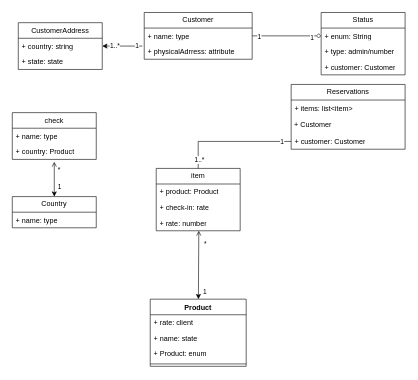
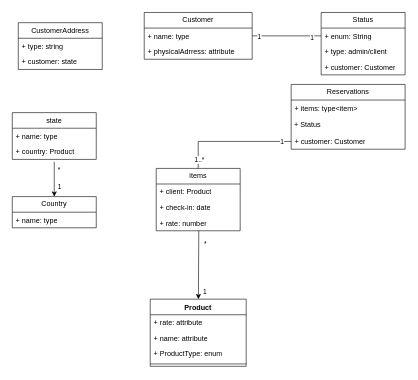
  <mxCell id="0" />
  <mxCell id="1" parent="0" />
  <mxCell id="2" value="Product" style="swimlane;fontStyle=1;align=center;verticalAlign=top;childLayout=stackLayout;horizontal=1;startSize=26;horizontalStack=0;resizeParent=1;resizeParentMax=0;resizeLast=0;collapsible=1;marginBottom=0;whiteSpace=wrap;html=1;" vertex="1" parent="1"><mxGeometry x="250" y="498.02" width="160" height="112" as="geometry" /></mxCell>
- <mxCell id="3" value="+ rate: client" style="text;strokeColor=none;fillColor=none;align=left;verticalAlign=top;spacingLeft=4;spacingRight=4;overflow=hidden;rotatable=0;points=[[0,0.5],[1,0.5]];portConstraint=eastwest;whiteSpace=wrap;html=1;" vertex="1" parent="2"><mxGeometry y="26" width="160" height="26" as="geometry" /></mxCell>
- <mxCell id="4" value="+ name: state" style="text;strokeColor=none;fillColor=none;align=left;verticalAlign=top;spacingLeft=4;spacingRight=4;overflow=hidden;rotatable=0;points=[[0,0.5],[1,0.5]];portConstraint=eastwest;whiteSpace=wrap;html=1;" vertex="1" parent="2"><mxGeometry y="52" width="160" height="26" as="geometry" /></mxCell>
- <mxCell id="5" value="+ Product: enum" style="text;strokeColor=none;fillColor=none;align=left;verticalAlign=top;spacingLeft=4;spacingRight=4;overflow=hidden;rotatable=0;points=[[0,0.5],[1,0.5]];portConstraint=eastwest;whiteSpace=wrap;html=1;" vertex="1" parent="2"><mxGeometry y="78" width="160" height="26" as="geometry" /></mxCell>
+ <mxCell id="3" value="+ rate: attribute" style="text;strokeColor=none;fillColor=none;align=left;verticalAlign=top;spacingLeft=4;spacingRight=4;overflow=hidden;rotatable=0;points=[[0,0.5],[1,0.5]];portConstraint=eastwest;whiteSpace=wrap;html=1;" vertex="1" parent="2"><mxGeometry y="26" width="160" height="26" as="geometry" /></mxCell>
+ <mxCell id="4" value="+ name: attribute" style="text;strokeColor=none;fillColor=none;align=left;verticalAlign=top;spacingLeft=4;spacingRight=4;overflow=hidden;rotatable=0;points=[[0,0.5],[1,0.5]];portConstraint=eastwest;whiteSpace=wrap;html=1;" vertex="1" parent="2"><mxGeometry y="52" width="160" height="26" as="geometry" /></mxCell>
+ <mxCell id="5" value="+ ProductType: enum" style="text;strokeColor=none;fillColor=none;align=left;verticalAlign=top;spacingLeft=4;spacingRight=4;overflow=hidden;rotatable=0;points=[[0,0.5],[1,0.5]];portConstraint=eastwest;whiteSpace=wrap;html=1;" vertex="1" parent="2"><mxGeometry y="78" width="160" height="26" as="geometry" /></mxCell>
  <mxCell id="6" value="" style="line;strokeWidth=1;fillColor=none;align=left;verticalAlign=middle;spacingTop=-1;spacingLeft=3;spacingRight=3;rotatable=0;labelPosition=right;points=[];portConstraint=eastwest;strokeColor=inherit;" vertex="1" parent="2"><mxGeometry y="104" width="160" height="8" as="geometry" /></mxCell>
  <mxCell id="7" value="Reservations" style="swimlane;fontStyle=0;childLayout=stackLayout;horizontal=1;startSize=26;fillColor=none;horizontalStack=0;resizeParent=1;resizeParentMax=0;resizeLast=0;collapsible=1;marginBottom=0;whiteSpace=wrap;html=1;" vertex="1" parent="1"><mxGeometry x="485" y="140" width="190" height="108" as="geometry" /></mxCell>
- <mxCell id="8" value="+ items: list&amp;lt;item&amp;gt;" style="text;strokeColor=none;fillColor=none;align=left;verticalAlign=top;spacingLeft=4;spacingRight=4;overflow=hidden;rotatable=0;points=[[0,0.5],[1,0.5]];portConstraint=eastwest;whiteSpace=wrap;html=1;" vertex="1" parent="7"><mxGeometry y="26" width="190" height="26" as="geometry" /></mxCell>
- <mxCell id="9" value="&amp;nbsp;+ Customer" style="text;html=1;strokeColor=none;fillColor=none;align=left;verticalAlign=middle;whiteSpace=wrap;rounded=0;" vertex="1" parent="7"><mxGeometry y="52" width="190" height="30" as="geometry" /></mxCell>
+ <mxCell id="8" value="+ items: type&amp;lt;item&amp;gt;" style="text;strokeColor=none;fillColor=none;align=left;verticalAlign=top;spacingLeft=4;spacingRight=4;overflow=hidden;rotatable=0;points=[[0,0.5],[1,0.5]];portConstraint=eastwest;whiteSpace=wrap;html=1;" vertex="1" parent="7"><mxGeometry y="26" width="190" height="26" as="geometry" /></mxCell>
+ <mxCell id="9" value="&amp;nbsp;+ Status" style="text;html=1;strokeColor=none;fillColor=none;align=left;verticalAlign=middle;whiteSpace=wrap;rounded=0;" vertex="1" parent="7"><mxGeometry y="52" width="190" height="30" as="geometry" /></mxCell>
  <mxCell id="10" value="+ customer: Customer" style="text;strokeColor=none;fillColor=none;align=left;verticalAlign=top;spacingLeft=4;spacingRight=4;overflow=hidden;rotatable=0;points=[[0,0.5],[1,0.5]];portConstraint=eastwest;whiteSpace=wrap;html=1;" vertex="1" parent="7"><mxGeometry y="82" width="190" height="26" as="geometry" /></mxCell>
- <mxCell id="11" style="rounded=0;orthogonalLoop=1;jettySize=auto;html=1;entryX=0;entryY=0.5;entryDx=0;entryDy=0;endArrow=diamond;endFill=0;" edge="1" parent="1" source="14" target="42"><mxGeometry relative="1" as="geometry" /></mxCell>
+ <mxCell id="11" style="rounded=0;orthogonalLoop=1;jettySize=auto;html=1;entryX=0;entryY=0.5;entryDx=0;entryDy=0;endArrow=none;endFill=0;" edge="1" parent="1" source="14" target="42"><mxGeometry relative="1" as="geometry" /></mxCell>
  <mxCell id="12" value="1" style="edgeLabel;html=1;align=center;verticalAlign=middle;resizable=0;points=[];" vertex="1" connectable="0" parent="11"><mxGeometry x="-0.808" relative="1" as="geometry"><mxPoint as="offset" /></mxGeometry></mxCell>
  <mxCell id="13" value="1" style="edgeLabel;html=1;align=center;verticalAlign=middle;resizable=0;points=[];" vertex="1" connectable="0" parent="11"><mxGeometry x="0.729" y="-3" relative="1" as="geometry"><mxPoint as="offset" /></mxGeometry></mxCell>
  <mxCell id="14" value="Customer" style="swimlane;fontStyle=0;childLayout=stackLayout;horizontal=1;startSize=26;fillColor=none;horizontalStack=0;resizeParent=1;resizeParentMax=0;resizeLast=0;collapsible=1;marginBottom=0;whiteSpace=wrap;html=1;" vertex="1" parent="1"><mxGeometry x="240" y="20" width="180" height="78" as="geometry" /></mxCell>
  <mxCell id="15" value="+ name: type" style="text;strokeColor=none;fillColor=none;align=left;verticalAlign=top;spacingLeft=4;spacingRight=4;overflow=hidden;rotatable=0;points=[[0,0.5],[1,0.5]];portConstraint=eastwest;whiteSpace=wrap;html=1;" vertex="1" parent="14"><mxGeometry y="26" width="180" height="26" as="geometry" /></mxCell>
  <mxCell id="16" value="+ physicalAdrress: attribute" style="text;strokeColor=none;fillColor=none;align=left;verticalAlign=top;spacingLeft=4;spacingRight=4;overflow=hidden;rotatable=0;points=[[0,0.5],[1,0.5]];portConstraint=eastwest;whiteSpace=wrap;html=1;" vertex="1" parent="14"><mxGeometry y="52" width="180" height="26" as="geometry" /></mxCell>
  <mxCell id="17" style="edgeStyle=orthogonalEdgeStyle;rounded=0;orthogonalLoop=1;jettySize=auto;html=1;entryX=0;entryY=0.5;entryDx=0;entryDy=0;endArrow=none;endFill=0;" edge="1" parent="1" source="20" target="10"><mxGeometry relative="1" as="geometry" /></mxCell>
  <mxCell id="18" value="1..*" style="edgeLabel;html=1;align=center;verticalAlign=middle;resizable=0;points=[];" vertex="1" connectable="0" parent="17"><mxGeometry x="-0.904" y="-1" relative="1" as="geometry"><mxPoint y="-5" as="offset" /></mxGeometry></mxCell>
  <mxCell id="19" value="1" style="edgeLabel;html=1;align=center;verticalAlign=middle;resizable=0;points=[];" vertex="1" connectable="0" parent="17"><mxGeometry x="0.835" relative="1" as="geometry"><mxPoint as="offset" /></mxGeometry></mxCell>
- <mxCell id="20" value="item" style="swimlane;fontStyle=0;childLayout=stackLayout;horizontal=1;startSize=26;fillColor=none;horizontalStack=0;resizeParent=1;resizeParentMax=0;resizeLast=0;collapsible=1;marginBottom=0;whiteSpace=wrap;html=1;" vertex="1" parent="1"><mxGeometry x="260" y="280" width="140" height="104" as="geometry" /></mxCell>
- <mxCell id="21" value="+ product: Product" style="text;strokeColor=none;fillColor=none;align=left;verticalAlign=top;spacingLeft=4;spacingRight=4;overflow=hidden;rotatable=0;points=[[0,0.5],[1,0.5]];portConstraint=eastwest;whiteSpace=wrap;html=1;" vertex="1" parent="20"><mxGeometry y="26" width="140" height="26" as="geometry" /></mxCell>
- <mxCell id="22" value="+ check-in: rate" style="text;strokeColor=none;fillColor=none;align=left;verticalAlign=top;spacingLeft=4;spacingRight=4;overflow=hidden;rotatable=0;points=[[0,0.5],[1,0.5]];portConstraint=eastwest;whiteSpace=wrap;html=1;" vertex="1" parent="20"><mxGeometry y="52" width="140" height="26" as="geometry" /></mxCell>
+ <mxCell id="20" value="items" style="swimlane;fontStyle=0;childLayout=stackLayout;horizontal=1;startSize=26;fillColor=none;horizontalStack=0;resizeParent=1;resizeParentMax=0;resizeLast=0;collapsible=1;marginBottom=0;whiteSpace=wrap;html=1;" vertex="1" parent="1"><mxGeometry x="260" y="280" width="140" height="104" as="geometry" /></mxCell>
+ <mxCell id="21" value="+ client: Product" style="text;strokeColor=none;fillColor=none;align=left;verticalAlign=top;spacingLeft=4;spacingRight=4;overflow=hidden;rotatable=0;points=[[0,0.5],[1,0.5]];portConstraint=eastwest;whiteSpace=wrap;html=1;" vertex="1" parent="20"><mxGeometry y="26" width="140" height="26" as="geometry" /></mxCell>
+ <mxCell id="22" value="+ check-in: date" style="text;strokeColor=none;fillColor=none;align=left;verticalAlign=top;spacingLeft=4;spacingRight=4;overflow=hidden;rotatable=0;points=[[0,0.5],[1,0.5]];portConstraint=eastwest;whiteSpace=wrap;html=1;" vertex="1" parent="20"><mxGeometry y="52" width="140" height="26" as="geometry" /></mxCell>
  <mxCell id="23" value="+ rate: number" style="text;strokeColor=none;fillColor=none;align=left;verticalAlign=top;spacingLeft=4;spacingRight=4;overflow=hidden;rotatable=0;points=[[0,0.5],[1,0.5]];portConstraint=eastwest;whiteSpace=wrap;html=1;" vertex="1" parent="20"><mxGeometry y="78" width="140" height="26" as="geometry" /></mxCell>
- <mxCell id="24" style="rounded=0;orthogonalLoop=1;jettySize=auto;html=1;entryX=0.507;entryY=1;entryDx=0;entryDy=0;entryPerimeter=0;startArrow=classic;startFill=1;endArrow=open;endFill=0;" edge="1" parent="1" source="2" target="23"><mxGeometry relative="1" as="geometry" /></mxCell>
+ <mxCell id="24" style="rounded=0;orthogonalLoop=1;jettySize=auto;html=1;entryX=0.507;entryY=1;entryDx=0;entryDy=0;entryPerimeter=0;startArrow=classic;startFill=1;endArrow=none;endFill=0;" edge="1" parent="1" source="2" target="23"><mxGeometry relative="1" as="geometry" /></mxCell>
  <mxCell id="25" value="1" style="edgeLabel;html=1;align=center;verticalAlign=middle;resizable=0;points=[];" vertex="1" connectable="0" parent="24"><mxGeometry x="-0.776" y="2" relative="1" as="geometry"><mxPoint x="12" as="offset" /></mxGeometry></mxCell>
  <mxCell id="26" value="*" style="edgeLabel;html=1;align=center;verticalAlign=middle;resizable=0;points=[];" vertex="1" connectable="0" parent="24"><mxGeometry x="0.776" y="-1" relative="1" as="geometry"><mxPoint x="10" y="8" as="offset" /></mxGeometry></mxCell>
  <mxCell id="27" value="CustomerAddress" style="swimlane;fontStyle=0;childLayout=stackLayout;horizontal=1;startSize=26;fillColor=none;horizontalStack=0;resizeParent=1;resizeParentMax=0;resizeLast=0;collapsible=1;marginBottom=0;whiteSpace=wrap;html=1;" vertex="1" parent="1"><mxGeometry x="30" y="37" width="140" height="78" as="geometry" /></mxCell>
- <mxCell id="28" value="+ country: string" style="text;strokeColor=none;fillColor=none;align=left;verticalAlign=top;spacingLeft=4;spacingRight=4;overflow=hidden;rotatable=0;points=[[0,0.5],[1,0.5]];portConstraint=eastwest;whiteSpace=wrap;html=1;" vertex="1" parent="27"><mxGeometry y="26" width="140" height="26" as="geometry" /></mxCell>
- <mxCell id="29" value="+ state: state" style="text;strokeColor=none;fillColor=none;align=left;verticalAlign=top;spacingLeft=4;spacingRight=4;overflow=hidden;rotatable=0;points=[[0,0.5],[1,0.5]];portConstraint=eastwest;whiteSpace=wrap;html=1;" vertex="1" parent="27"><mxGeometry y="52" width="140" height="26" as="geometry" /></mxCell>
- <mxCell id="30" value="check" style="swimlane;fontStyle=0;childLayout=stackLayout;horizontal=1;startSize=26;fillColor=none;horizontalStack=0;resizeParent=1;resizeParentMax=0;resizeLast=0;collapsible=1;marginBottom=0;whiteSpace=wrap;html=1;" vertex="1" parent="1"><mxGeometry x="20" y="187" width="140" height="78" as="geometry" /></mxCell>
+ <mxCell id="28" value="+ type: string" style="text;strokeColor=none;fillColor=none;align=left;verticalAlign=top;spacingLeft=4;spacingRight=4;overflow=hidden;rotatable=0;points=[[0,0.5],[1,0.5]];portConstraint=eastwest;whiteSpace=wrap;html=1;" vertex="1" parent="27"><mxGeometry y="26" width="140" height="26" as="geometry" /></mxCell>
+ <mxCell id="29" value="+ customer: state" style="text;strokeColor=none;fillColor=none;align=left;verticalAlign=top;spacingLeft=4;spacingRight=4;overflow=hidden;rotatable=0;points=[[0,0.5],[1,0.5]];portConstraint=eastwest;whiteSpace=wrap;html=1;" vertex="1" parent="27"><mxGeometry y="52" width="140" height="26" as="geometry" /></mxCell>
+ <mxCell id="30" value="state" style="swimlane;fontStyle=0;childLayout=stackLayout;horizontal=1;startSize=26;fillColor=none;horizontalStack=0;resizeParent=1;resizeParentMax=0;resizeLast=0;collapsible=1;marginBottom=0;whiteSpace=wrap;html=1;" vertex="1" parent="1"><mxGeometry x="20" y="187" width="140" height="78" as="geometry" /></mxCell>
  <mxCell id="31" value="+ name: type" style="text;strokeColor=none;fillColor=none;align=left;verticalAlign=top;spacingLeft=4;spacingRight=4;overflow=hidden;rotatable=0;points=[[0,0.5],[1,0.5]];portConstraint=eastwest;whiteSpace=wrap;html=1;" vertex="1" parent="30"><mxGeometry y="26" width="140" height="26" as="geometry" /></mxCell>
  <mxCell id="32" value="+ country: Product" style="text;strokeColor=none;fillColor=none;align=left;verticalAlign=top;spacingLeft=4;spacingRight=4;overflow=hidden;rotatable=0;points=[[0,0.5],[1,0.5]];portConstraint=eastwest;whiteSpace=wrap;html=1;" vertex="1" parent="30"><mxGeometry y="52" width="140" height="26" as="geometry" /></mxCell>
- <mxCell id="33" style="edgeStyle=orthogonalEdgeStyle;rounded=0;orthogonalLoop=1;jettySize=auto;html=1;entryX=-0.017;entryY=0.154;entryDx=0;entryDy=0;entryPerimeter=0;startArrow=classic;startFill=1;endArrow=none;endFill=0;" edge="1" parent="1" source="27" target="16"><mxGeometry relative="1" as="geometry" /></mxCell>
- <mxCell id="34" value="1..*" style="edgeLabel;html=1;align=center;verticalAlign=middle;resizable=0;points=[];" vertex="1" connectable="0" parent="33"><mxGeometry x="-0.671" y="2" relative="1" as="geometry"><mxPoint x="9" as="offset" /></mxGeometry></mxCell>
- <mxCell id="35" value="1" style="edgeLabel;html=1;align=center;verticalAlign=middle;resizable=0;points=[];" vertex="1" connectable="0" parent="33"><mxGeometry x="0.703" y="2" relative="1" as="geometry"><mxPoint as="offset" /></mxGeometry></mxCell>
  <mxCell id="36" value="Country" style="swimlane;fontStyle=0;childLayout=stackLayout;horizontal=1;startSize=26;fillColor=none;horizontalStack=0;resizeParent=1;resizeParentMax=0;resizeLast=0;collapsible=1;marginBottom=0;whiteSpace=wrap;html=1;" vertex="1" parent="1"><mxGeometry x="20" y="327" width="140" height="52" as="geometry" /></mxCell>
  <mxCell id="37" value="+ name: type" style="text;strokeColor=none;fillColor=none;align=left;verticalAlign=top;spacingLeft=4;spacingRight=4;overflow=hidden;rotatable=0;points=[[0,0.5],[1,0.5]];portConstraint=eastwest;whiteSpace=wrap;html=1;" vertex="1" parent="36"><mxGeometry y="26" width="140" height="26" as="geometry" /></mxCell>
- <mxCell id="38" style="rounded=0;orthogonalLoop=1;jettySize=auto;html=1;entryX=0.5;entryY=1.154;entryDx=0;entryDy=0;entryPerimeter=0;startArrow=classic;startFill=1;endArrow=open;endFill=0;" edge="1" parent="1" source="36" target="32"><mxGeometry relative="1" as="geometry" /></mxCell>
+ <mxCell id="38" style="rounded=0;orthogonalLoop=1;jettySize=auto;html=1;entryX=0.5;entryY=1.154;entryDx=0;entryDy=0;entryPerimeter=0;startArrow=classic;startFill=1;endArrow=none;endFill=0;" edge="1" parent="1" source="36" target="32"><mxGeometry relative="1" as="geometry" /></mxCell>
  <mxCell id="39" value="1" style="edgeLabel;html=1;align=center;verticalAlign=middle;resizable=0;points=[];" vertex="1" connectable="0" parent="38"><mxGeometry x="-0.517" y="-2" relative="1" as="geometry"><mxPoint x="6" y="-3" as="offset" /></mxGeometry></mxCell>
  <mxCell id="40" value="*" style="edgeLabel;html=1;align=center;verticalAlign=middle;resizable=0;points=[];" vertex="1" connectable="0" parent="38"><mxGeometry x="0.586" y="-3" relative="1" as="geometry"><mxPoint x="4" as="offset" /></mxGeometry></mxCell>
  <mxCell id="41" value="Status" style="swimlane;fontStyle=0;childLayout=stackLayout;horizontal=1;startSize=26;fillColor=none;horizontalStack=0;resizeParent=1;resizeParentMax=0;resizeLast=0;collapsible=1;marginBottom=0;whiteSpace=wrap;html=1;" vertex="1" parent="1"><mxGeometry x="535" y="20" width="140" height="104" as="geometry" /></mxCell>
  <mxCell id="42" value="+ enum: String" style="text;strokeColor=none;fillColor=none;align=left;verticalAlign=top;spacingLeft=4;spacingRight=4;overflow=hidden;rotatable=0;points=[[0,0.5],[1,0.5]];portConstraint=eastwest;whiteSpace=wrap;html=1;" vertex="1" parent="41"><mxGeometry y="26" width="140" height="26" as="geometry" /></mxCell>
- <mxCell id="43" value="+ type: admin/number" style="text;strokeColor=none;fillColor=none;align=left;verticalAlign=top;spacingLeft=4;spacingRight=4;overflow=hidden;rotatable=0;points=[[0,0.5],[1,0.5]];portConstraint=eastwest;whiteSpace=wrap;html=1;" vertex="1" parent="41"><mxGeometry y="52" width="140" height="26" as="geometry" /></mxCell>
+ <mxCell id="43" value="+ type: admin/client" style="text;strokeColor=none;fillColor=none;align=left;verticalAlign=top;spacingLeft=4;spacingRight=4;overflow=hidden;rotatable=0;points=[[0,0.5],[1,0.5]];portConstraint=eastwest;whiteSpace=wrap;html=1;" vertex="1" parent="41"><mxGeometry y="52" width="140" height="26" as="geometry" /></mxCell>
  <mxCell id="44" value="+ customer: Customer" style="text;strokeColor=none;fillColor=none;align=left;verticalAlign=top;spacingLeft=4;spacingRight=4;overflow=hidden;rotatable=0;points=[[0,0.5],[1,0.5]];portConstraint=eastwest;whiteSpace=wrap;html=1;" vertex="1" parent="41"><mxGeometry y="78" width="140" height="26" as="geometry" /></mxCell>
